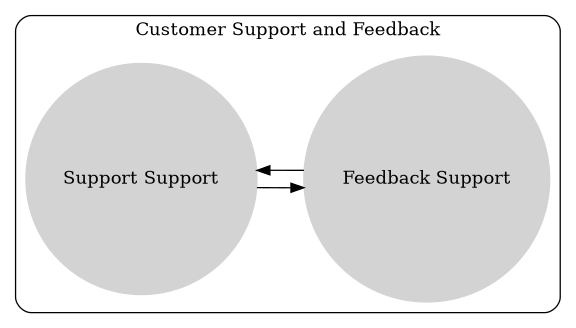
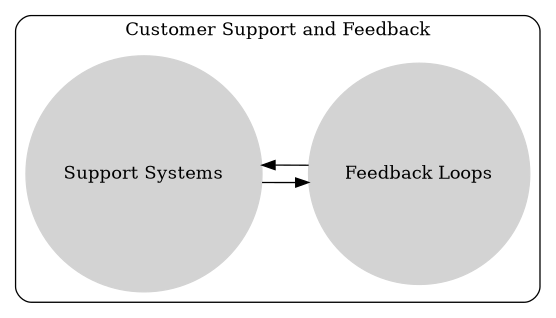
  digraph {
    rankdir=LR
    node [color=lightgrey shape=circle style=filled]
-   n1 [label="Support Support"]
-   n2 [label="Feedback Support"]
+   n1 [label="Support Systems"]
+   n2 [label="Feedback Loops"]
    subgraph cluster_1 {
      label="Customer Support and Feedback"
      style=rounded
      n1
      n2
    }
    n1 -> n2
    n2 -> n1
  }
